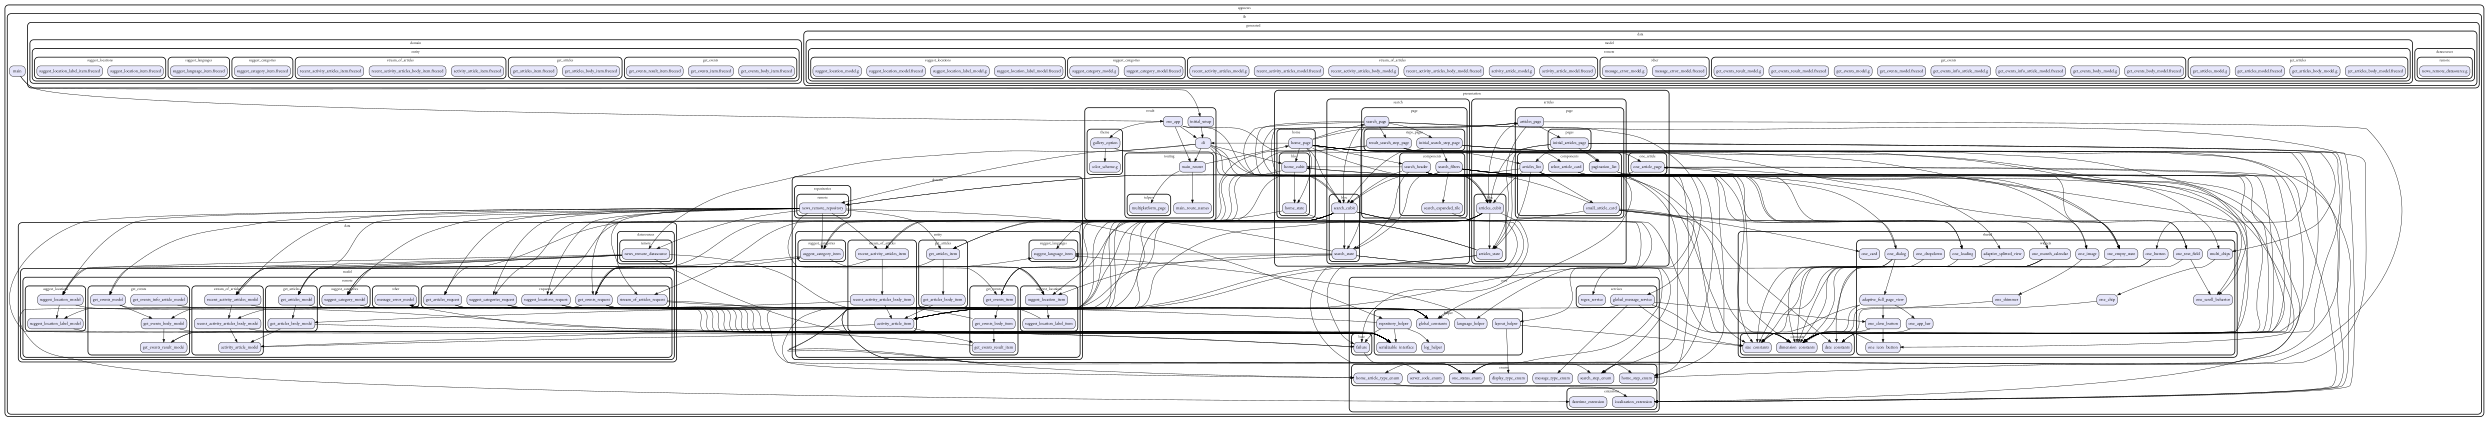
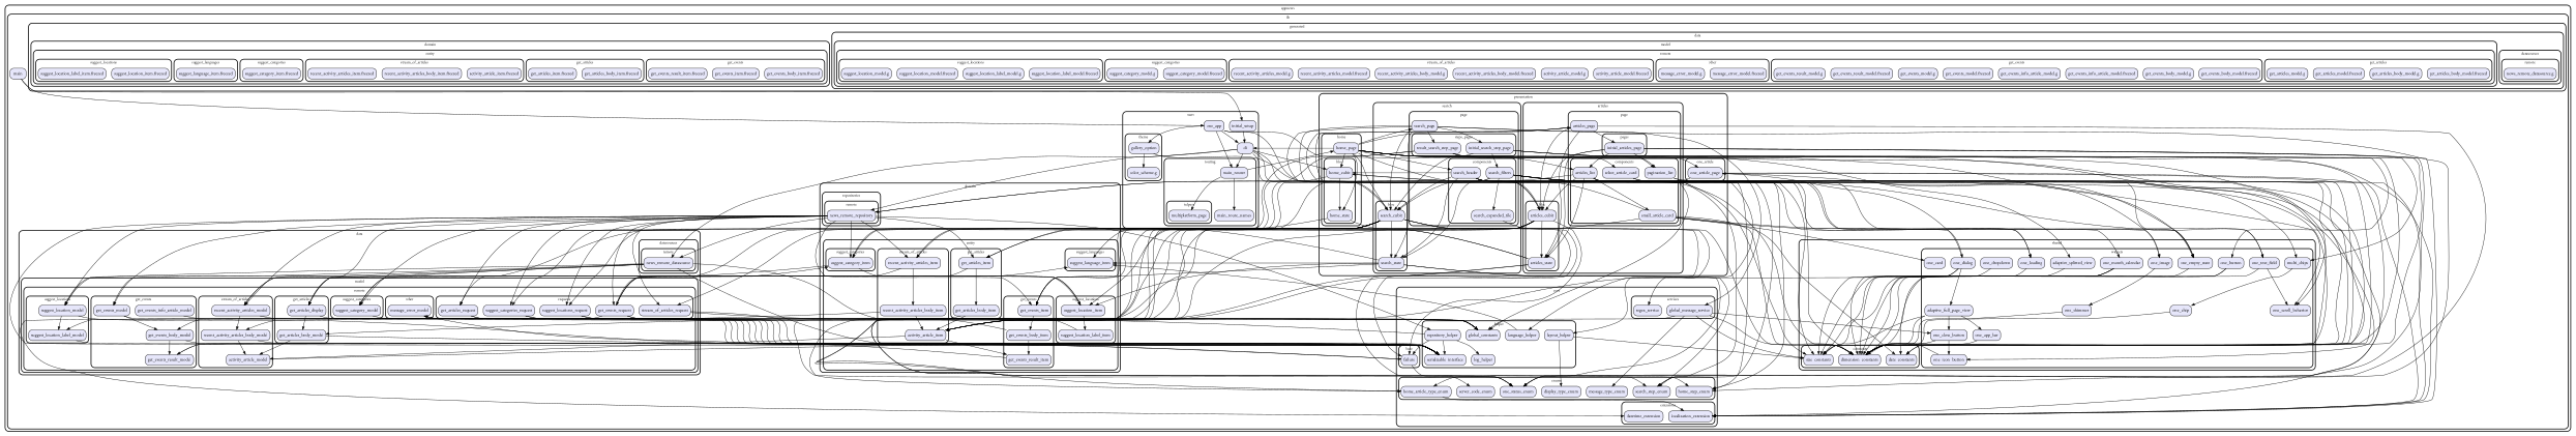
  digraph {
    fontname="EB Garamond"
    fontsize=13
    penwidth=2.6
    style=rounded
    node [fillcolor=Lavender fontname="EB Garamond" fontsize=15 penwidth=1.3 shape=rect style="filled,rounded"]
    edge [fontname="EB Garamond" penwidth=1.3]
    n1 [label=failure]
    n2 [label=display_type_enum]
    n3 [label=home_article_type_enum]
    n4 [label=home_step_enum]
    n5 [label=message_type_enum]
    n6 [label=one_status_enum]
    n7 [label=search_step_enum]
    n8 [label=server_code_enum]
    n9 [label=datetime_extension]
    n10 [label=localization_extension]
    n11 [label=global_constants]
    n12 [label=language_helper]
    n13 [label=layout_helper]
    n14 [label=log_helper]
    n15 [label=repository_helper]
    n16 [label=serializable_interface]
    n17 [label=global_message_service]
    n18 [label=regex_service]
    n19 [label=news_remote_datasource]
    n20 [label=get_articles_body_model]
-   n21 [label=get_articles_model]
+   n21 [label=get_articles_display]
    n22 [label=get_events_body_model]
    n23 [label=get_events_info_article_model]
    n24 [label=get_events_model]
    n25 [label=get_events_result_model]
    n26 [label=message_error_model]
    n27 [label=get_articles_request]
    n28 [label=get_events_request]
    n29 [label=stream_of_articles_request]
    n30 [label=suggest_categories_request]
    n31 [label=suggest_locations_request]
    n32 [label=activity_article_model]
    n33 [label=recent_activity_articles_body_model]
    n34 [label=recent_activity_articles_model]
    n35 [label=suggest_category_model]
    n36 [label=suggest_location_label_model]
    n37 [label=suggest_location_model]
    n38 [label=get_articles_body_item]
    n39 [label=get_articles_item]
    n40 [label=get_events_body_item]
    n41 [label=get_events_item]
    n42 [label=get_events_result_item]
    n43 [label=activity_article_item]
    n44 [label=recent_activity_articles_body_item]
    n45 [label=recent_activity_articles_item]
    n46 [label=suggest_category_item]
    n47 [label=suggest_language_item]
    n48 [label=suggest_location_item]
    n49 [label=suggest_location_label_item]
    n50 [label=news_remote_repository]
    n51 [label="news_remote_datasource.g"]
    n52 [label="get_articles_body_model.freezed"]
    n53 [label="get_articles_body_model.g"]
    n54 [label="get_articles_model.freezed"]
    n55 [label="get_articles_model.g"]
    n56 [label="get_events_body_model.freezed"]
    n57 [label="get_events_body_model.g"]
    n58 [label="get_events_info_article_model.freezed"]
    n59 [label="get_events_info_article_model.g"]
    n60 [label="get_events_model.freezed"]
    n61 [label="get_events_model.g"]
    n62 [label="get_events_result_model.freezed"]
    n63 [label="get_events_result_model.g"]
    n64 [label="message_error_model.freezed"]
    n65 [label="message_error_model.g"]
    n66 [label="activity_article_model.freezed"]
    n67 [label="activity_article_model.g"]
    n68 [label="recent_activity_articles_body_model.freezed"]
    n69 [label="recent_activity_articles_body_model.g"]
    n70 [label="recent_activity_articles_model.freezed"]
    n71 [label="recent_activity_articles_model.g"]
    n72 [label="suggest_category_model.freezed"]
    n73 [label="suggest_category_model.g"]
    n74 [label="suggest_location_label_model.freezed"]
    n75 [label="suggest_location_label_model.g"]
    n76 [label="suggest_location_model.freezed"]
    n77 [label="suggest_location_model.g"]
    n78 [label="get_events_body_item.freezed"]
    n79 [label="get_events_item.freezed"]
    n80 [label="get_events_result_item.freezed"]
    n81 [label="get_articles_body_item.freezed"]
    n82 [label="get_articles_item.freezed"]
    n83 [label="activity_article_item.freezed"]
    n84 [label="recent_activity_articles_body_item.freezed"]
    n85 [label="recent_activity_articles_item.freezed"]
    n86 [label="suggest_category_item.freezed"]
    n87 [label="suggest_language_item.freezed"]
    n88 [label="suggest_location_item.freezed"]
    n89 [label="suggest_location_label_item.freezed"]
    n90 [label=articles_cubit]
    n91 [label=articles_state]
    n92 [label=articles_list]
    n93 [label=pagination_list]
    n94 [label=select_article_card]
    n95 [label=small_article_card]
    n96 [label=initial_articles_page]
    n97 [label=articles_page]
    n98 [label=home_cubit]
    n99 [label=home_state]
    n100 [label=home_page]
    n101 [label=one_article_page]
    n102 [label=search_cubit]
    n103 [label=search_state]
    n104 [label=search_expanded_tile]
    n105 [label=search_filters]
    n106 [label=search_header]
    n107 [label=initial_search_step_page]
    n108 [label=result_search_step_page]
    n109 [label=search_page]
    n110 [label=date_constants]
    n111 [label=dimension_constants]
    n112 [label=size_constants]
    n113 [label=adaptive_full_page_view]
    n114 [label=adaptive_splitted_view]
    n115 [label=multi_chips]
    n116 [label=one_app_bar]
    n117 [label=one_button]
    n118 [label=one_card]
    n119 [label=one_chip]
    n120 [label=one_close_button]
    n121 [label=one_dialog]
    n122 [label=one_dropdown]
    n123 [label=one_empty_state]
    n124 [label=one_icon_button]
    n125 [label=one_image]
    n126 [label=one_loading]
    n127 [label=one_month_calendar]
    n128 [label=one_scroll_behavior]
    n129 [label=one_shimmer]
    n130 [label=one_text_field]
    n131 [label=multiplatform_page]
    n132 [label=main_router]
    n133 [label=main_route_names]
    n134 [label="color_scheme.g"]
    n135 [label=gallery_option]
    n136 [label=di]
    n137 [label=initial_setup]
    n138 [label=one_app]
    n139 [label=main]
    subgraph cluster_1 {
      label=appnews
      subgraph cluster_2 {
        label=lib
        n139
        subgraph cluster_3 {
          label=core
          subgraph cluster_4 {
            label=base
            n1
          }
          subgraph cluster_5 {
            label=enums
            n2
            n3
            n4
            n5
            n6
            n7
            n8
          }
          subgraph cluster_6 {
            label=extensions
            n9
            n10
          }
          subgraph cluster_7 {
            label=helper
            n11
            n12
            n13
            n14
            n15
            n16
          }
          subgraph cluster_8 {
            label=services
            n17
            n18
          }
        }
        subgraph cluster_9 {
          label=data
          subgraph cluster_10 {
            label=datasources
            subgraph cluster_11 {
              label=remote
              n19
            }
          }
          subgraph cluster_12 {
            label=model
            subgraph cluster_13 {
              label=remote
              subgraph cluster_14 {
                label=get_articles
                n20
                n21
              }
              subgraph cluster_15 {
                label=get_events
                n22
                n23
                n24
                n25
              }
              subgraph cluster_16 {
                label=other
                n26
              }
              subgraph cluster_17 {
                label=requests
                n27
                n28
                n29
                n30
                n31
              }
              subgraph cluster_18 {
                label=stream_of_articles
                n32
                n33
                n34
              }
              subgraph cluster_19 {
                label=suggest_categories
                n35
              }
              subgraph cluster_20 {
                label=suggest_locations
                n36
                n37
              }
            }
          }
        }
        subgraph cluster_21 {
          label=domain
          subgraph cluster_22 {
            label=entity
            subgraph cluster_23 {
              label=get_articles
              n38
              n39
            }
            subgraph cluster_24 {
              label=get_events
              n40
              n41
              n42
            }
            subgraph cluster_25 {
              label=stream_of_articles
              n43
              n44
              n45
            }
            subgraph cluster_26 {
              label=suggest_categories
              n46
            }
            subgraph cluster_27 {
              label=suggest_languages
              n47
            }
            subgraph cluster_28 {
              label=suggest_locations
              n48
              n49
            }
          }
          subgraph cluster_29 {
            label=repositories
            subgraph cluster_30 {
              label=remote
              n50
            }
          }
        }
        subgraph cluster_31 {
          label=generated
          subgraph cluster_32 {
            label=data
            subgraph cluster_33 {
              label=datasources
              subgraph cluster_34 {
                label=remote
                n51
              }
            }
            subgraph cluster_35 {
              label=model
              subgraph cluster_36 {
                label=remote
                subgraph cluster_37 {
                  label=get_articles
                  n52
                  n53
                  n54
                  n55
                }
                subgraph cluster_38 {
                  label=get_events
                  n56
                  n57
                  n58
                  n59
                  n60
                  n61
                  n62
                  n63
                }
                subgraph cluster_39 {
                  label=other
                  n64
                  n65
                }
                subgraph cluster_40 {
                  label=stream_of_articles
                  n66
                  n67
                  n68
                  n69
                  n70
                  n71
                }
                subgraph cluster_41 {
                  label=suggest_categories
                  n72
                  n73
                }
                subgraph cluster_42 {
                  label=suggest_locations
                  n74
                  n75
                  n76
                  n77
                }
              }
            }
          }
          subgraph cluster_43 {
            label=domain
            subgraph cluster_44 {
              label=entity
              subgraph cluster_45 {
                label=get_events
                n78
                n79
                n80
              }
              subgraph cluster_46 {
                label=get_articles
                n81
                n82
              }
              subgraph cluster_47 {
                label=stream_of_articles
                n83
                n84
                n85
              }
              subgraph cluster_48 {
                label=suggest_categories
                n86
              }
              subgraph cluster_49 {
                label=suggest_languages
                n87
              }
              subgraph cluster_50 {
                label=suggest_locations
                n88
                n89
              }
            }
          }
        }
        subgraph cluster_51 {
          label=presentation
          subgraph cluster_52 {
            label=articles
            subgraph cluster_53 {
              label=bloc
              n90
              n91
            }
            subgraph cluster_54 {
              label=page
              n97
              subgraph cluster_55 {
                label=components
                n92
                n93
                n94
                n95
              }
              subgraph cluster_56 {
                label=pages
                n96
              }
            }
          }
          subgraph cluster_57 {
            label=home
            n100
            subgraph cluster_58 {
              label=bloc
              n98
              n99
            }
          }
          subgraph cluster_59 {
            label=one_article
            n101
          }
          subgraph cluster_60 {
            label=search
            subgraph cluster_61 {
              label=bloc
              n102
              n103
            }
            subgraph cluster_62 {
              label=page
              n109
              subgraph cluster_63 {
                label=components
                n104
                n105
                n106
              }
              subgraph cluster_64 {
                label=steps_pages
                n107
                n108
              }
            }
          }
        }
        subgraph cluster_65 {
          label=shared
          subgraph cluster_66 {
            label=constants
            n110
            n111
            n112
          }
          subgraph cluster_67 {
            label=widgets
            n113
            n114
            n115
            n116
            n117
            n118
            n119
            n120
            n121
            n122
            n123
            n124
            n125
            n126
            n127
            n128
            n129
            n130
          }
        }
        subgraph cluster_68 {
-         label=result
+         label=start
          n136
          n137
          n138
          subgraph cluster_69 {
            label=routing
            n132
            n133
            subgraph cluster_70 {
              label=helpers
              n131
            }
          }
          subgraph cluster_71 {
            label=theme
            n134
            n135
          }
        }
      }
    }
    n1 -> n8
    n1 -> n26
    n3 -> n10
    n12 -> n47
    n13 -> n2
    n13 -> n112
    n15 -> n1
    n15 -> n14
    n15 -> n16
    n15 -> n26
    n17 -> n5
    n17 -> n11
    n17 -> n111
    n17 -> n112
    n17 -> n120
    n19 -> n11
    n19 -> n16
    n19 -> n21
    n19 -> n24
    n19 -> n34
    n19 -> n35
    n19 -> n37
    n20 -> n16
    n20 -> n32
    n21 -> n16
    n21 -> n20
    n22 -> n16
    n22 -> n25
    n23 -> n16
    n24 -> n16
    n24 -> n22
    n25 -> n16
    n26 -> n16
    n27 -> n11
    n27 -> n16
    n28 -> n9
    n28 -> n11
    n28 -> n16
    n28 -> n46
    n28 -> n47
    n28 -> n48
    n29 -> n11
    n29 -> n16
    n30 -> n11
    n30 -> n16
    n31 -> n11
    n31 -> n16
    n32 -> n16
    n33 -> n16
    n33 -> n32
    n34 -> n16
    n34 -> n33
    n35 -> n16
    n36 -> n16
    n37 -> n16
    n37 -> n36
    n38 -> n20
    n38 -> n43
    n39 -> n21
    n39 -> n38
    n40 -> n22
    n40 -> n42
    n41 -> n40
    n42 -> n25
    n43 -> n32
    n43 -> n42
    n44 -> n33
    n44 -> n43
    n45 -> n34
    n45 -> n44
    n46 -> n35
    n46 -> n48
    n48 -> n37
    n48 -> n49
    n49 -> n36
    n50 -> n1
    n50 -> n15
    n50 -> n19
    n50 -> n21
    n50 -> n24
    n50 -> n27
    n50 -> n28
    n50 -> n29
    n50 -> n30
    n50 -> n31
    n50 -> n34
    n50 -> n35
    n50 -> n37
    n50 -> n39
    n50 -> n41
    n50 -> n45
    n50 -> n46
    n90 -> n1
    n90 -> n3
    n90 -> n6
    n90 -> n27
    n90 -> n29
    n90 -> n39
    n90 -> n45
    n90 -> n50
    n90 -> n91
    n91 -> n3
    n91 -> n6
    n91 -> n39
    n91 -> n45
    n92 -> n13
    n92 -> n43
    n92 -> n90
    n92 -> n91
    n92 -> n95
    n92 -> n111
    n92 -> n123
    n93 -> n111
    n93 -> n128
    n94 -> n10
    n94 -> n123
    n95 -> n43
    n95 -> n98
    n95 -> n110
    n95 -> n111
    n95 -> n118
    n95 -> n121
    n95 -> n125
    n96 -> n3
    n96 -> n90
    n96 -> n91
    n96 -> n92
    n96 -> n93
    n96 -> n111
    n96 -> n115
    n97 -> n6
    n97 -> n90
    n97 -> n91
    n97 -> n96
    n97 -> n123
    n97 -> n126
    n98 -> n4
    n98 -> n43
    n98 -> n99
    n99 -> n4
    n99 -> n43
    n100 -> n4
    n100 -> n10
    n100 -> n90
    n100 -> n94
    n100 -> n97
    n100 -> n98
    n100 -> n99
    n100 -> n101
    n100 -> n102
    n100 -> n106
    n100 -> n109
    n100 -> n111
    n100 -> n112
    n100 -> n114
    n100 -> n136
    n101 -> n43
    n101 -> n110
    n101 -> n111
    n101 -> n125
    n102 -> n1
    n102 -> n6
    n102 -> n7
    n102 -> n12
    n102 -> n18
    n102 -> n28
    n102 -> n30
    n102 -> n31
    n102 -> n41
    n102 -> n46
    n102 -> n47
    n102 -> n48
    n102 -> n50
    n102 -> n103
    n103 -> n6
    n103 -> n7
    n103 -> n41
    n103 -> n46
    n103 -> n47
    n103 -> n48
    n104 -> n111
    n105 -> n10
    n105 -> n102
    n105 -> n103
    n105 -> n104
    n105 -> n110
    n105 -> n111
    n105 -> n112
    n105 -> n115
    n105 -> n127
    n105 -> n130
    n106 -> n4
    n106 -> n7
    n106 -> n10
    n106 -> n98
    n106 -> n102
    n106 -> n103
    n106 -> n111
    n106 -> n124
    n106 -> n130
    n107 -> n10
    n107 -> n102
    n107 -> n105
    n107 -> n111
    n107 -> n117
    n108 -> n41
    n108 -> n43
    n108 -> n92
    n108 -> n93
    n108 -> n123
    n109 -> n6
    n109 -> n7
    n109 -> n17
    n109 -> n102
    n109 -> n103
    n109 -> n107
    n109 -> n108
    n109 -> n126
    n113 -> n111
    n113 -> n112
    n113 -> n116
    n113 -> n120
    n114 -> n112
    n115 -> n119
    n116 -> n111
    n117 -> n111
    n117 -> n112
    n119 -> n111
    n120 -> n111
    n120 -> n124
    n121 -> n43
    n121 -> n101
    n121 -> n112
    n121 -> n113
    n122 -> n111
    n123 -> n111
    n124 -> n111
    n125 -> n129
    n126 -> n111
    n127 -> n110
    n127 -> n111
    n127 -> n112
    n129 -> n111
    n130 -> n111
    n130 -> n128
    n132 -> n100
    n132 -> n131
    n132 -> n133
    n135 -> n111
    n135 -> n134
    n136 -> n11
    n136 -> n19
    n136 -> n50
    n136 -> n90
    n136 -> n98
    n136 -> n102
    n136 -> n132
    n137 -> n136
    n138 -> n112
    n138 -> n128
    n138 -> n132
    n138 -> n135
    n138 -> n136
    n139 -> n137
    n139 -> n138
  }
